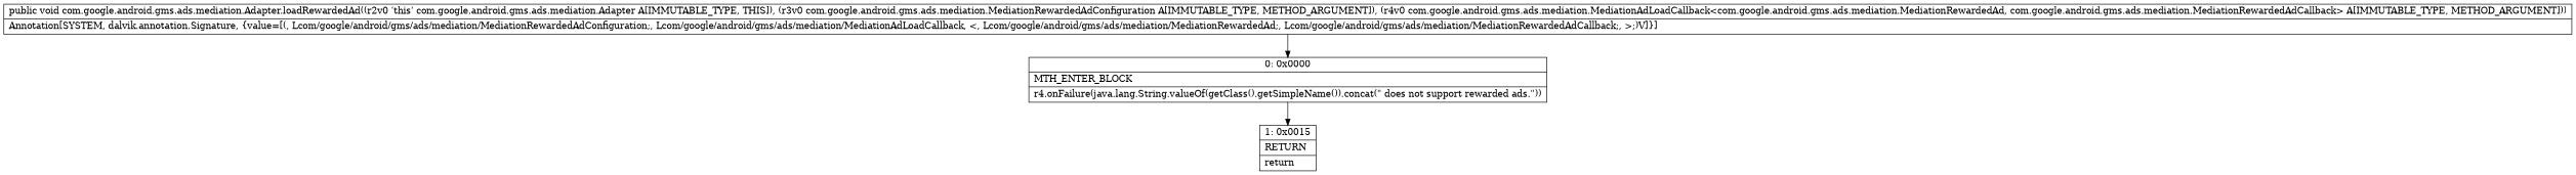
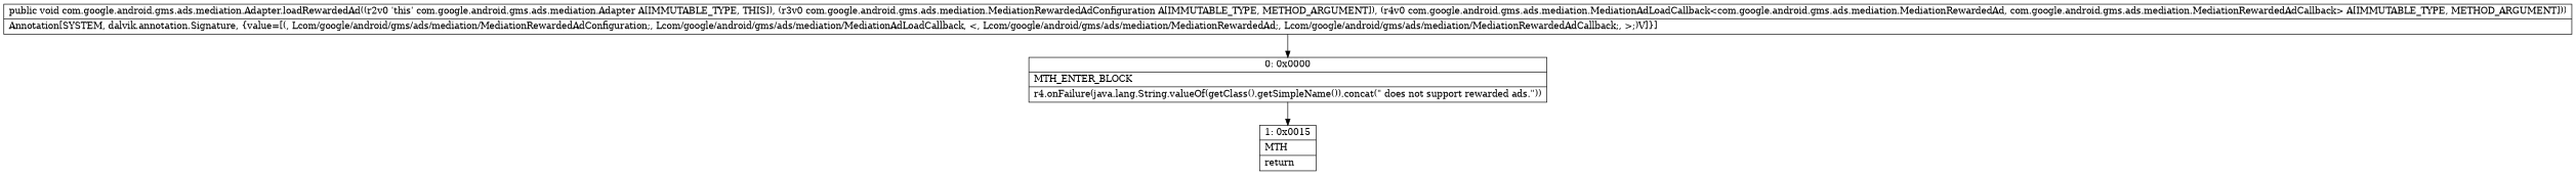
  digraph {
    node [shape=record]
    n1 [label="{0\:\ 0x0000|MTH_ENTER_BLOCK\l|r4.onFailure(java.lang.String.valueOf(getClass().getSimpleName()).concat(\" does not support rewarded ads.\"))\l}"]
-   n2 [label="{1\:\ 0x0015|RETURN\l|return\l}"]
+   n2 [label="{1\:\ 0x0015|MTH\l|return\l}"]
    n3 [label="{public void com.google.android.gms.ads.mediation.Adapter.loadRewardedAd((r2v0 'this' com.google.android.gms.ads.mediation.Adapter A[IMMUTABLE_TYPE, THIS]), (r3v0 com.google.android.gms.ads.mediation.MediationRewardedAdConfiguration A[IMMUTABLE_TYPE, METHOD_ARGUMENT]), (r4v0 com.google.android.gms.ads.mediation.MediationAdLoadCallback\<com.google.android.gms.ads.mediation.MediationRewardedAd, com.google.android.gms.ads.mediation.MediationRewardedAdCallback\> A[IMMUTABLE_TYPE, METHOD_ARGUMENT]))  | Annotation[SYSTEM, dalvik.annotation.Signature, \{value=[(, Lcom\/google\/android\/gms\/ads\/mediation\/MediationRewardedAdConfiguration;, Lcom\/google\/android\/gms\/ads\/mediation\/MediationAdLoadCallback, \<, Lcom\/google\/android\/gms\/ads\/mediation\/MediationRewardedAd;, Lcom\/google\/android\/gms\/ads\/mediation\/MediationRewardedAdCallback;, \>;)V]\}]\l}"]
    n1 -> n2
    n3 -> n1
  }
